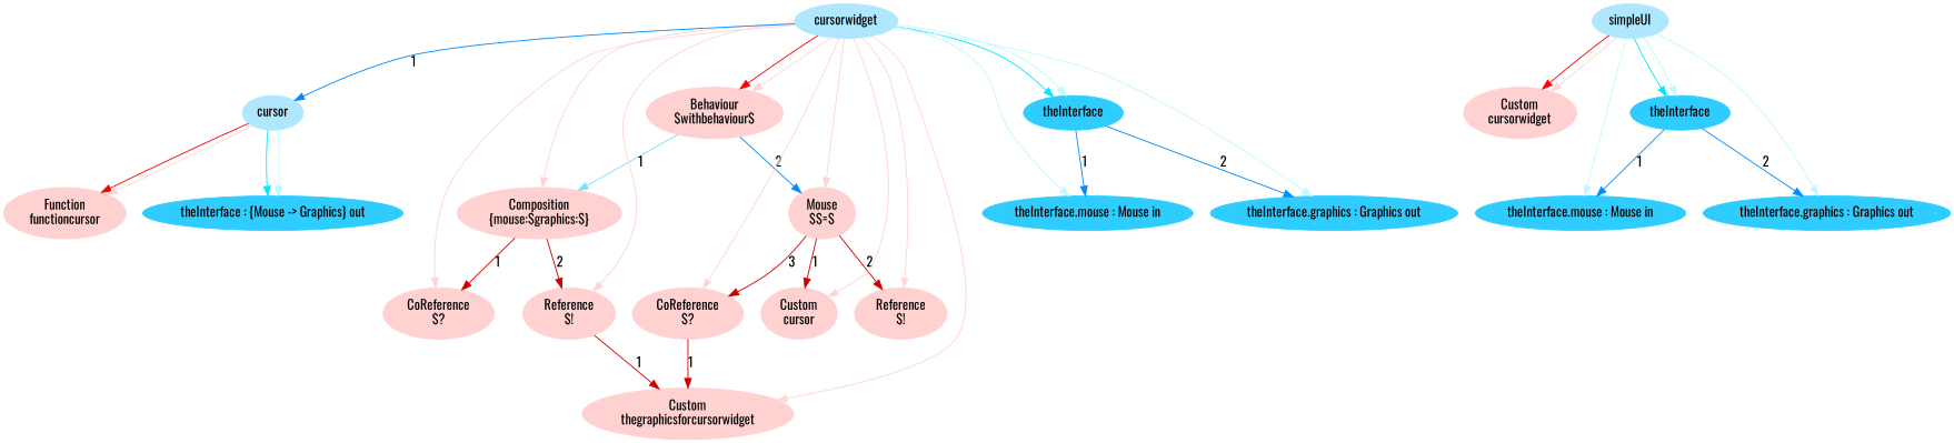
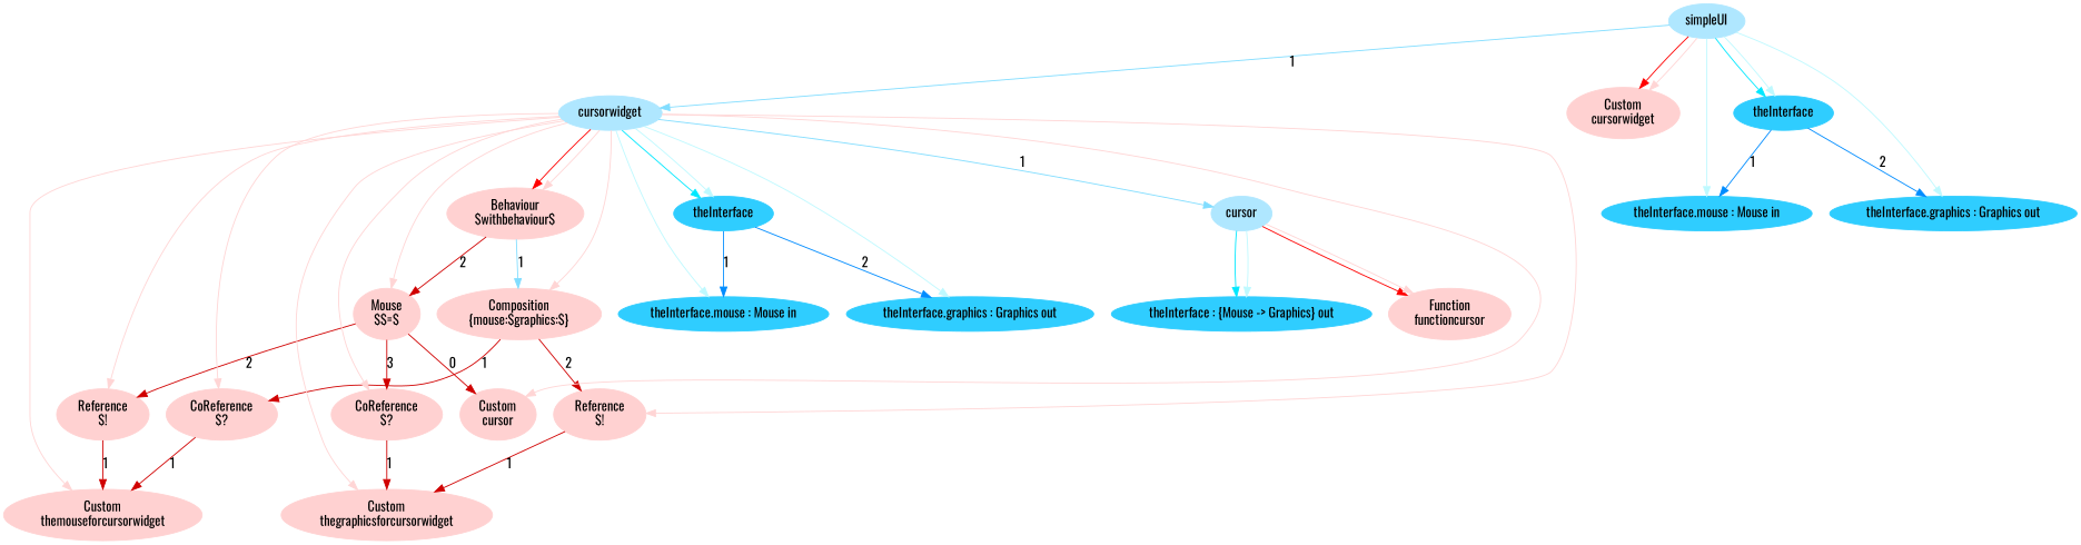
  digraph {
    fontname=Oswald
    node [color="#ffd1d1" fontname=Oswald shape=ellipse style=filled]
    edge [arrowHead=normal arrowsize=1 color="#ffd5d5" dir=forward fontname=Oswald]
    n1 [label="Function\nfunctioncursor"]
+   n2 [label="Custom\nthemouseforcursorwidget"]
    n3 [label="CoReference\n$?"]
    n4 [label="Custom\nthegraphicsforcursorwidget"]
    n5 [label="Reference\n$!"]
    n6 [label="Composition\n{mouse:$graphics:$}"]
    n7 [label="Custom\ncursor"]
    n8 [label="Reference\n$!"]
    n9 [label="CoReference\n$?"]
    n10 [label="Mouse\n$$=$"]
    n11 [label="Behaviour\n$withbehaviour$"]
    n12 [label="Custom\ncursorwidget"]
    n13 [color="#afe7ff" label=simpleUI]
    n14 [color="#afe7ff" label=cursorwidget]
    n15 [color="#2fcdff" label=theInterface]
    n16 [color="#2fcdff" label="theInterface.mouse : Mouse in"]
    n17 [color="#2fcdff" label="theInterface.graphics : Graphics out"]
    n18 [color="#afe7ff" label=cursor]
    n19 [color="#2fcdff" label=theInterface]
    n20 [color="#2fcdff" label="theInterface.mouse : Mouse in"]
    n21 [color="#2fcdff" label="theInterface.graphics : Graphics out"]
    n22 [color="#2fcdff" label="theInterface : {Mouse -> Graphics} out"]
+   n3 -> n2 [color="#d00000" label=1]
    n5 -> n4 [color="#d00000" label=1]
    n6 -> n3 [color="#d00000" label=1]
    n6 -> n5 [color="#d00000" label=2]
+   n8 -> n2 [color="#d00000" label=1]
    n9 -> n4 [color="#d00000" label=1]
-   n10 -> n7 [color="#d00000" label=1]
+   n10 -> n7 [color="#d00000" label=0]
    n10 -> n8 [color="#d00000" label=2]
    n10 -> n9 [color="#d00000" label=3]
    n11 -> n6 [color="#81ddff" label=1]
-   n11 -> n10 [color="#008cff" label=2]
+   n11 -> n10 [color="#d00000" label=2]
    n13 -> n12 [color="#ff0000"]
    n13 -> n12
+   n13 -> n14 [color="#81ddff" label=1]
    n13 -> n15 [color="#00e8ff"]
    n13 -> n15 [color="#bef9ff"]
    n13 -> n16 [color="#bef9ff"]
    n13 -> n17 [color="#bef9ff"]
+   n14 -> n2
    n14 -> n3
    n14 -> n4
    n14 -> n5
    n14 -> n6
    n14 -> n7
    n14 -> n8
    n14 -> n9
    n14 -> n10
    n14 -> n11 [color="#ff0000"]
    n14 -> n11
-   n14 -> n18 [color="#008cff" label=1]
+   n14 -> n18 [color="#81ddff" label=1]
    n14 -> n19 [color="#00e8ff"]
    n14 -> n19 [color="#bef9ff"]
    n14 -> n20 [color="#bef9ff"]
    n14 -> n21 [color="#bef9ff"]
    n15 -> n16 [color="#008cff" label=1]
    n15 -> n17 [color="#008cff" label=2]
    n18 -> n1 [color="#ff0000"]
    n18 -> n1
    n18 -> n22 [color="#00e8ff"]
    n18 -> n22 [color="#bef9ff"]
    n19 -> n20 [color="#008cff" label=1]
    n19 -> n21 [color="#008cff" label=2]
  }
